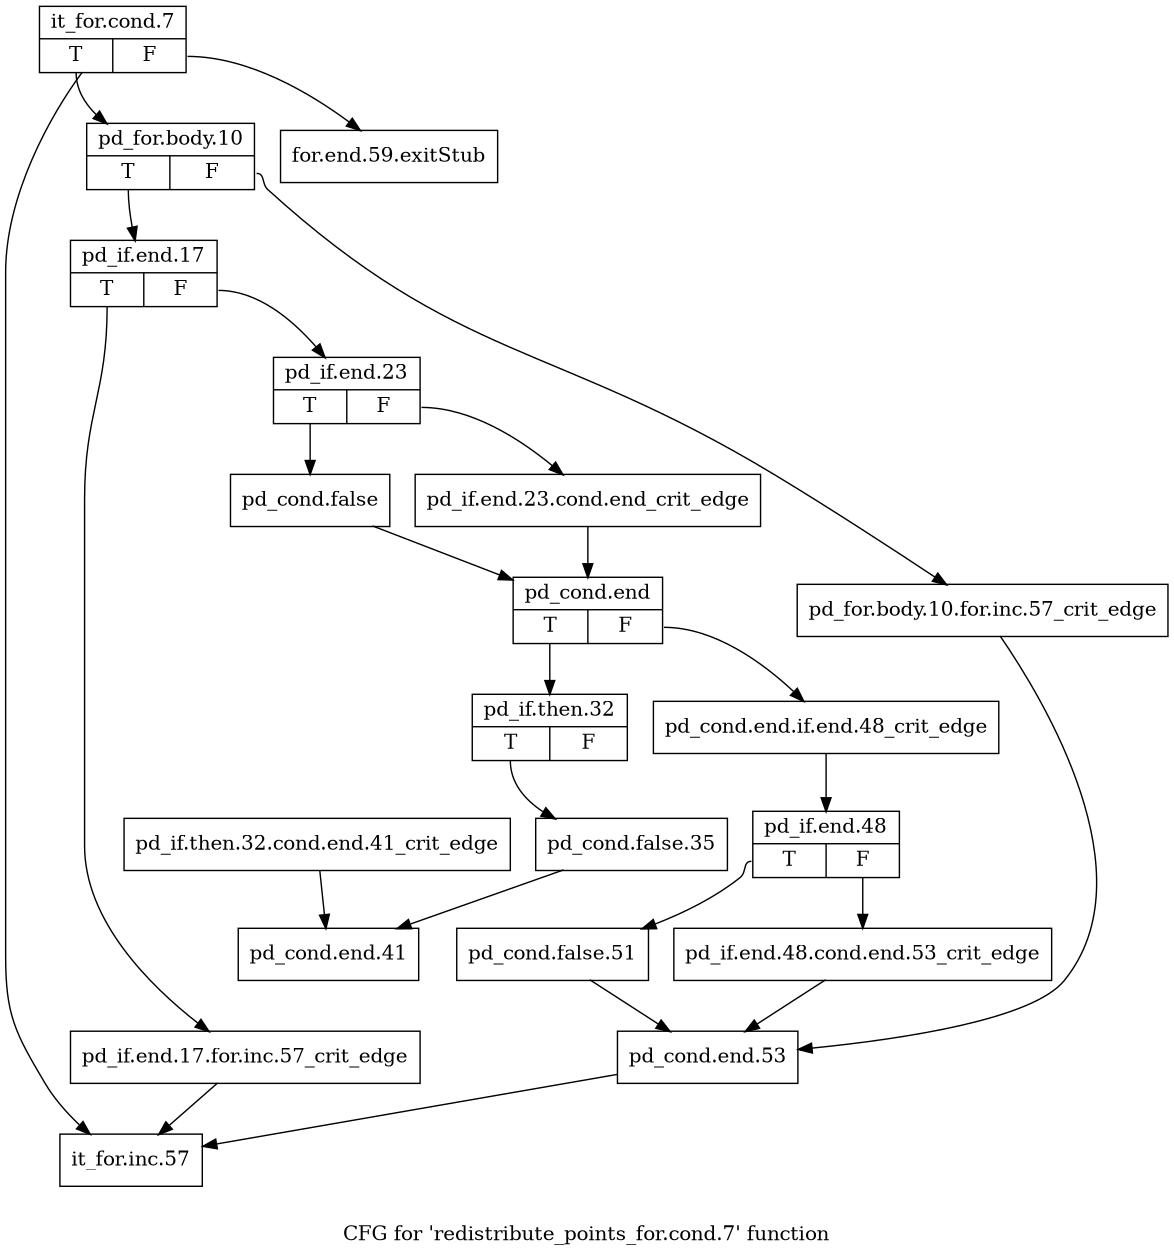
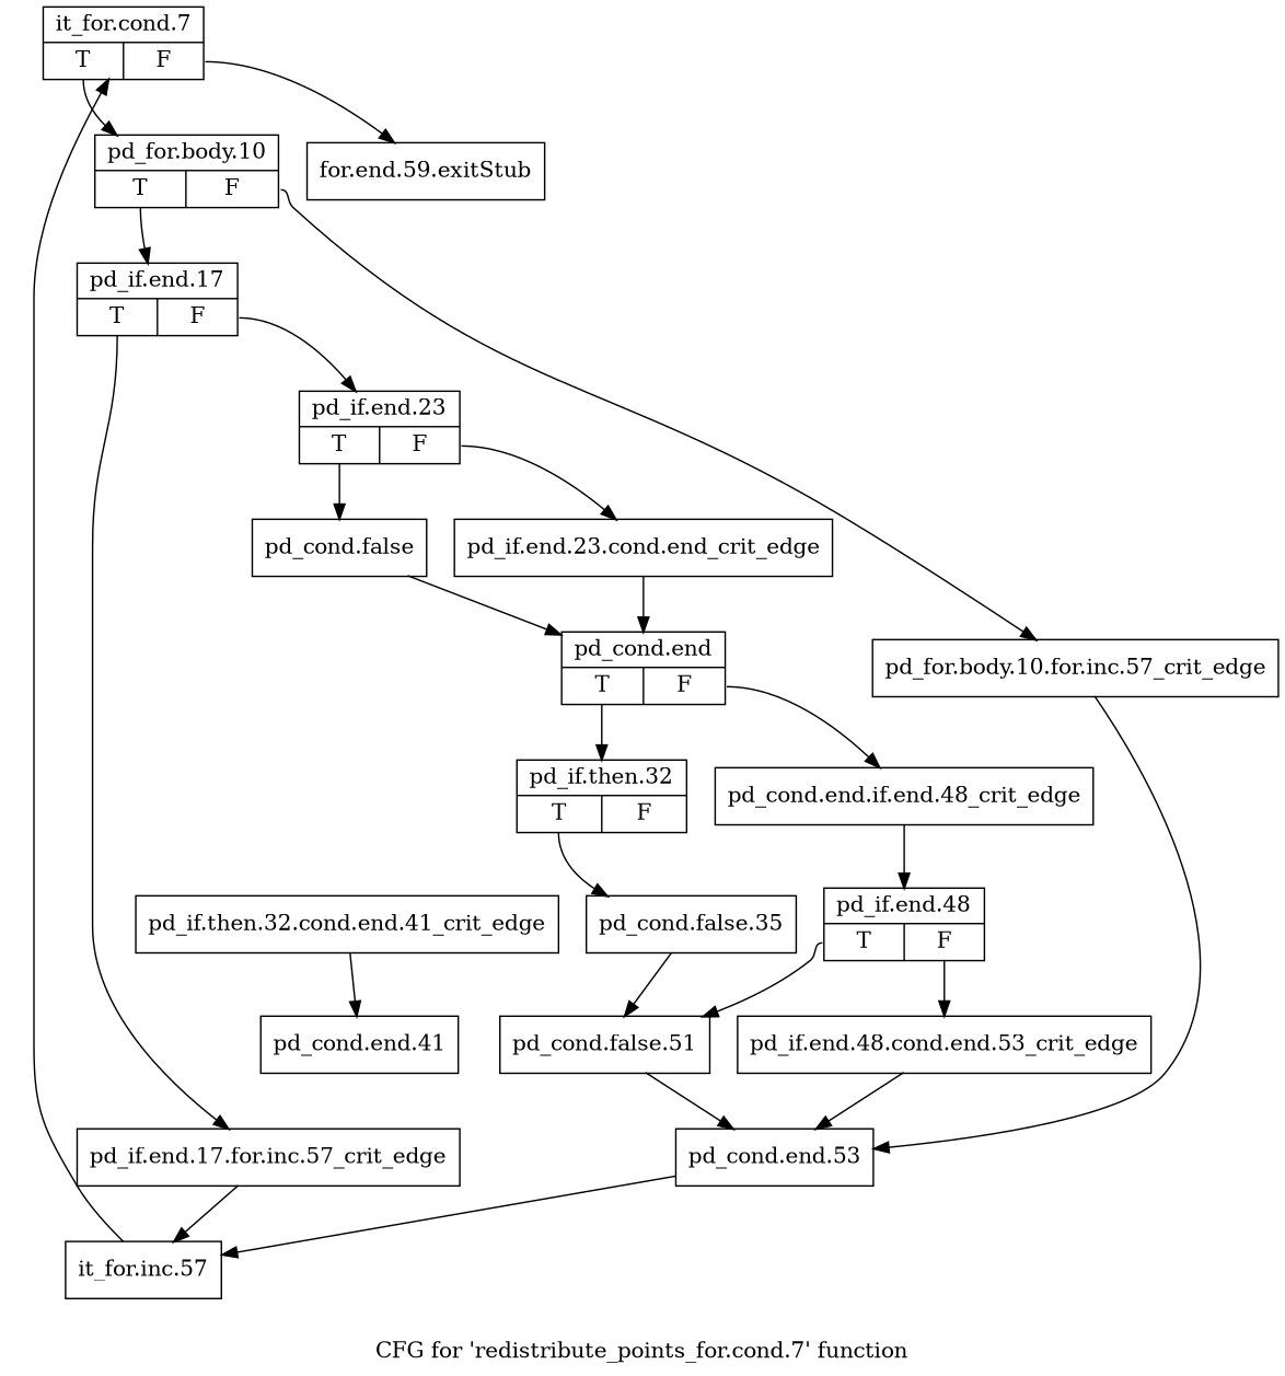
  digraph {
    label="CFG for 'redistribute_points_for.cond.7' function"
    node [shape=record]
    n1 [label="{it_for.cond.7|{<s0>T|<s1>F}}"]
    n2 [label="{for.end.59.exitStub}"]
    n3 [label="{pd_for.body.10|{<s0>T|<s1>F}}"]
    n4 [label="{pd_if.end.17|{<s0>T|<s1>F}}"]
    n5 [label="{pd_for.body.10.for.inc.57_crit_edge}"]
    n6 [label="{pd_if.end.17.for.inc.57_crit_edge}"]
    n7 [label="{pd_if.end.23|{<s0>T|<s1>F}}"]
    n8 [label="{pd_cond.end.53}"]
    n9 [label="{it_for.inc.57}"]
    n10 [label="{pd_cond.false}"]
    n11 [label="{pd_if.end.23.cond.end_crit_edge}"]
    n12 [label="{pd_cond.end|{<s0>T|<s1>F}}"]
    n13 [label="{pd_if.then.32|{<s0>T|<s1>F}}"]
    n14 [label="{pd_cond.end.if.end.48_crit_edge}"]
    n15 [label="{pd_cond.false.35}"]
    n16 [label="{pd_if.end.48|{<s0>T|<s1>F}}"]
    n17 [label="{pd_cond.end.41}"]
    n18 [label="{pd_if.then.32.cond.end.41_crit_edge}"]
    n19 [label="{pd_cond.false.51}"]
    n20 [label="{pd_if.end.48.cond.end.53_crit_edge}"]
    n1 -> n2 [tailport=s1]
    n1 -> n3 [tailport=s0]
    n3 -> n4 [tailport=s0]
    n3 -> n5 [tailport=s1]
    n4 -> n6 [tailport=s0]
    n4 -> n7 [tailport=s1]
    n5 -> n8
    n6 -> n9
    n7 -> n10 [tailport=s0]
    n7 -> n11 [tailport=s1]
    n8 -> n9
-   n1 -> n9
+   n9 -> n1
    n10 -> n12
    n11 -> n12
    n12 -> n13 [tailport=s0]
    n12 -> n14 [tailport=s1]
    n13 -> n15 [tailport=s0]
    n14 -> n16
-   n15 -> n17
+   n15 -> n19
    n16 -> n19 [tailport=s0]
    n16 -> n20 [tailport=s1]
    n18 -> n17
    n19 -> n8
    n20 -> n8
  }
